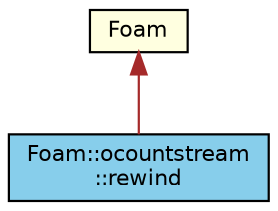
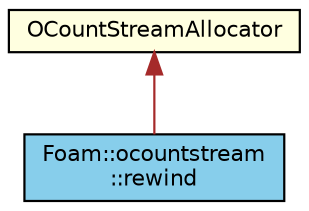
  digraph {
    rankdir=TB
    node [color=black fontname=Helvetica fontsize=10 shape=record style=filled]
-   n1 [fillcolor=lightyellow fontcolor=black height=0.2 label=Foam width=0.4]
+   n1 [fillcolor=lightyellow fontcolor=black height=0.2 label=OCountStreamAllocator width=0.4]
    n2 [height=0.2 label="Foam::ocountstream\l::rewind" width=0.4 fillcolor=skyblue]
    n1 -> n2 [color=brown dir=back fontname=Helvetica fontsize=10 labelfontname=Helvetica labelfontsize=10 style=solid]
  }
